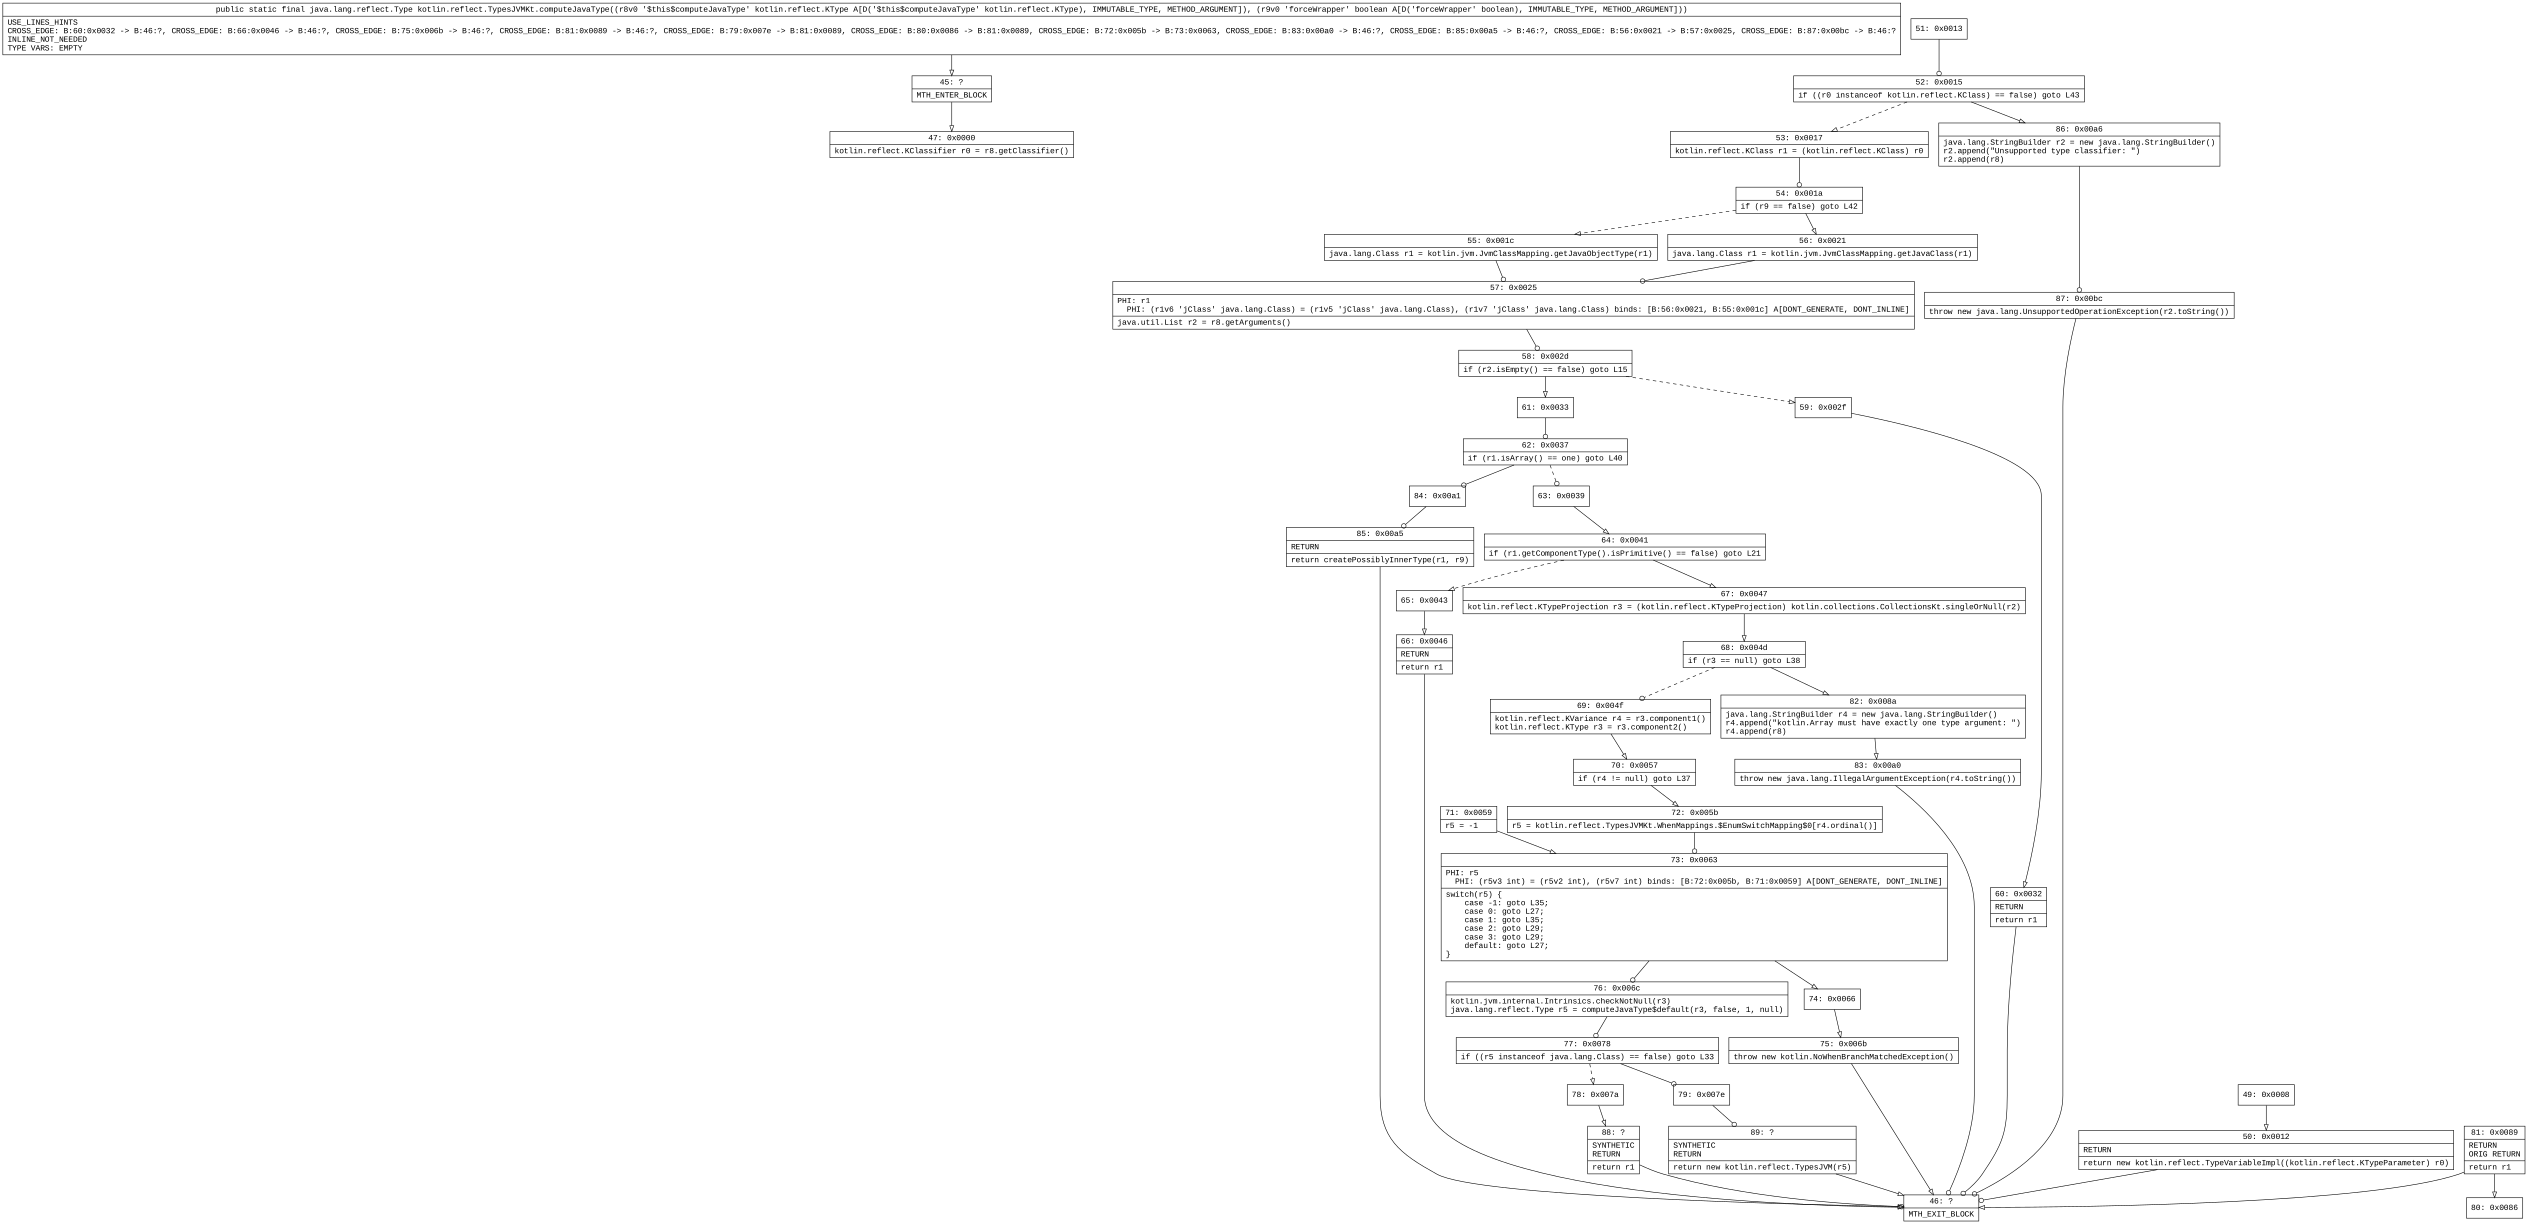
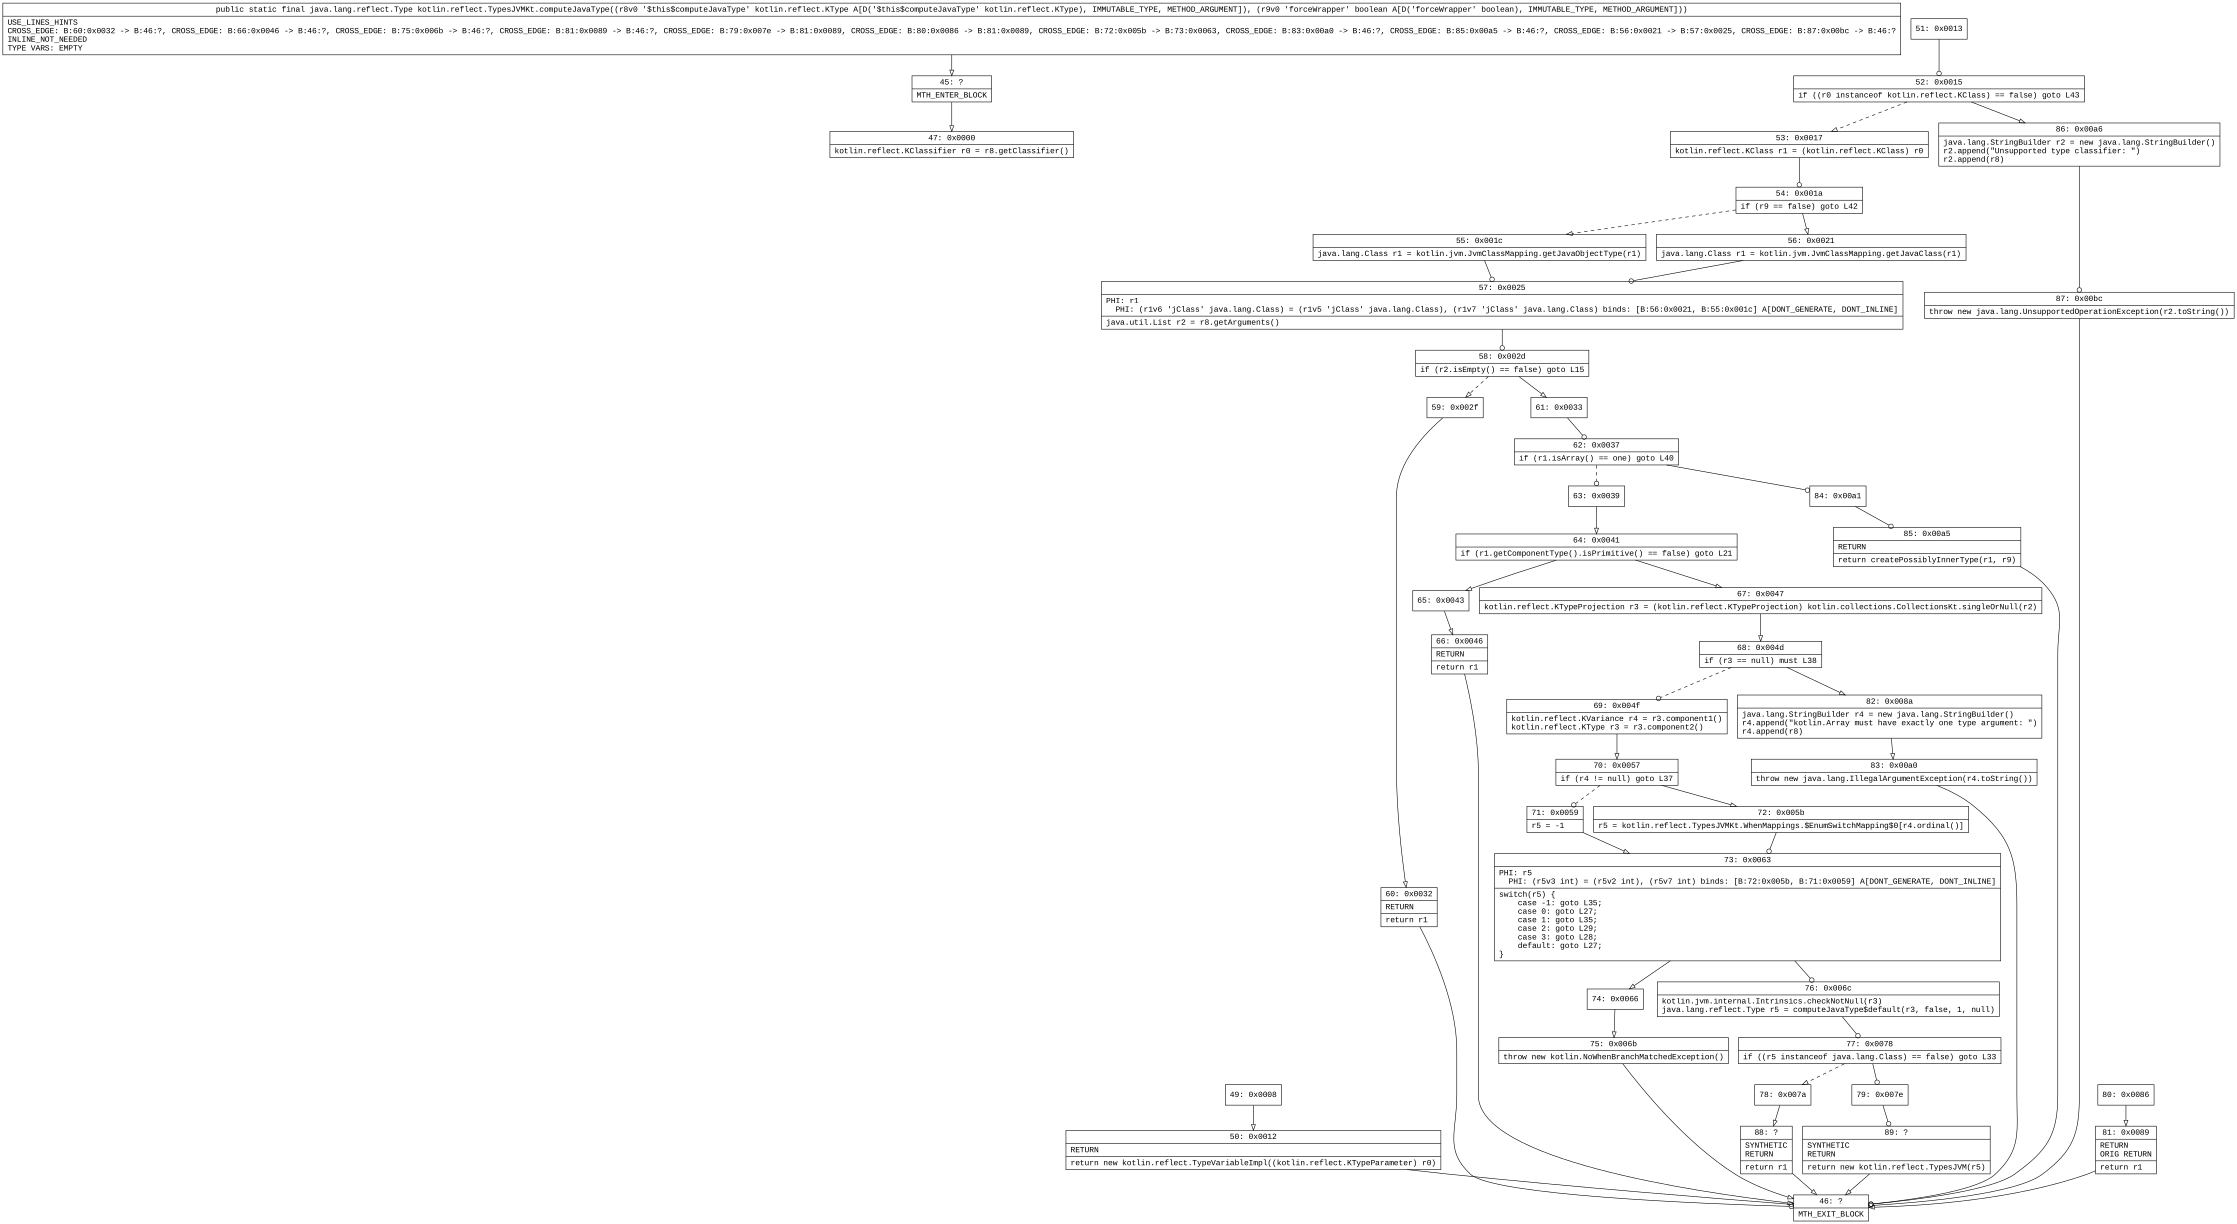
  digraph {
    fontname="Liberation Mono"
    node [fontname="Liberation Mono" shape=record]
    edge [arrowhead=onormal fontname="Liberation Mono"]
    n1 [label="{45\:\ ?|MTH_ENTER_BLOCK\l}"]
    n2 [label="{47\:\ 0x0000|kotlin.reflect.KClassifier r0 = r8.getClassifier()\l}"]
    n3 [label="{49\:\ 0x0008}"]
    n4 [label="{50\:\ 0x0012|RETURN\l|return new kotlin.reflect.TypeVariableImpl((kotlin.reflect.KTypeParameter) r0)\l}"]
    n5 [label="{51\:\ 0x0013}"]
    n6 [label="{52\:\ 0x0015|if ((r0 instanceof kotlin.reflect.KClass) == false) goto L43\l}"]
    n7 [label="{46\:\ ?|MTH_EXIT_BLOCK\l}"]
    n8 [label="{53\:\ 0x0017|kotlin.reflect.KClass r1 = (kotlin.reflect.KClass) r0\l}"]
    n9 [label="{86\:\ 0x00a6|java.lang.StringBuilder r2 = new java.lang.StringBuilder()\lr2.append(\"Unsupported type classifier: \")\lr2.append(r8)\l}"]
    n10 [label="{54\:\ 0x001a|if (r9 == false) goto L42\l}"]
    n11 [label="{87\:\ 0x00bc|throw new java.lang.UnsupportedOperationException(r2.toString())\l}"]
    n12 [label="{55\:\ 0x001c|java.lang.Class r1 = kotlin.jvm.JvmClassMapping.getJavaObjectType(r1)\l}"]
    n13 [label="{56\:\ 0x0021|java.lang.Class r1 = kotlin.jvm.JvmClassMapping.getJavaClass(r1)\l}"]
    n14 [label="{57\:\ 0x0025|PHI: r1 \l  PHI: (r1v6 'jClass' java.lang.Class) = (r1v5 'jClass' java.lang.Class), (r1v7 'jClass' java.lang.Class) binds: [B:56:0x0021, B:55:0x001c] A[DONT_GENERATE, DONT_INLINE]\l|java.util.List r2 = r8.getArguments()\l}"]
    n15 [label="{58\:\ 0x002d|if (r2.isEmpty() == false) goto L15\l}"]
    n16 [label="{59\:\ 0x002f}"]
    n17 [label="{61\:\ 0x0033}"]
    n18 [label="{60\:\ 0x0032|RETURN\l|return r1\l}"]
    n19 [label="{62\:\ 0x0037|if (r1.isArray() == one) goto L40\l}"]
    n20 [label="{63\:\ 0x0039}"]
    n21 [label="{84\:\ 0x00a1}"]
    n22 [label="{64\:\ 0x0041|if (r1.getComponentType().isPrimitive() == false) goto L21\l}"]
    n23 [label="{85\:\ 0x00a5|RETURN\l|return createPossiblyInnerType(r1, r9)\l}"]
    n24 [label="{65\:\ 0x0043}"]
    n25 [label="{67\:\ 0x0047|kotlin.reflect.KTypeProjection r3 = (kotlin.reflect.KTypeProjection) kotlin.collections.CollectionsKt.singleOrNull(r2)\l}"]
    n26 [label="{66\:\ 0x0046|RETURN\l|return r1\l}"]
-   n27 [label="{68\:\ 0x004d|if (r3 == null) goto L38\l}"]
+   n27 [label="{68\:\ 0x004d|if (r3 == null) must L38\l}"]
    n28 [label="{69\:\ 0x004f|kotlin.reflect.KVariance r4 = r3.component1()\lkotlin.reflect.KType r3 = r3.component2()\l}"]
    n29 [label="{82\:\ 0x008a|java.lang.StringBuilder r4 = new java.lang.StringBuilder()\lr4.append(\"kotlin.Array must have exactly one type argument: \")\lr4.append(r8)\l}"]
    n30 [label="{70\:\ 0x0057|if (r4 != null) goto L37\l}"]
    n31 [label="{83\:\ 0x00a0|throw new java.lang.IllegalArgumentException(r4.toString())\l}"]
    n32 [label="{71\:\ 0x0059|r5 = \-1\l}"]
    n33 [label="{72\:\ 0x005b|r5 = kotlin.reflect.TypesJVMKt.WhenMappings.$EnumSwitchMapping$0[r4.ordinal()]\l}"]
-   n34 [label="{73\:\ 0x0063|PHI: r5 \l  PHI: (r5v3 int) = (r5v2 int), (r5v7 int) binds: [B:72:0x005b, B:71:0x0059] A[DONT_GENERATE, DONT_INLINE]\l|switch(r5) \{\l    case \-1: goto L35;\l    case 0: goto L27;\l    case 1: goto L35;\l    case 2: goto L29;\l    case 3: goto L29;\l    default: goto L27;\l\}\l}"]
+   n34 [label="{73\:\ 0x0063|PHI: r5 \l  PHI: (r5v3 int) = (r5v2 int), (r5v7 int) binds: [B:72:0x005b, B:71:0x0059] A[DONT_GENERATE, DONT_INLINE]\l|switch(r5) \{\l    case \-1: goto L35;\l    case 0: goto L27;\l    case 1: goto L35;\l    case 2: goto L29;\l    case 3: goto L28;\l    default: goto L27;\l\}\l}"]
    n35 [label="{74\:\ 0x0066}"]
    n36 [label="{76\:\ 0x006c|kotlin.jvm.internal.Intrinsics.checkNotNull(r3)\ljava.lang.reflect.Type r5 = computeJavaType$default(r3, false, 1, null)\l}"]
    n37 [label="{75\:\ 0x006b|throw new kotlin.NoWhenBranchMatchedException()\l}"]
    n38 [label="{77\:\ 0x0078|if ((r5 instanceof java.lang.Class) == false) goto L33\l}"]
    n39 [label="{80\:\ 0x0086}"]
    n40 [label="{81\:\ 0x0089|RETURN\lORIG_RETURN\l|return r1\l}"]
    n41 [label="{78\:\ 0x007a}"]
    n42 [label="{79\:\ 0x007e}"]
    n43 [label="{88\:\ ?|SYNTHETIC\lRETURN\l|return r1\l}"]
    n44 [label="{89\:\ ?|SYNTHETIC\lRETURN\l|return new kotlin.reflect.TypesJVM(r5)\l}"]
    n45 [label="{public static final java.lang.reflect.Type kotlin.reflect.TypesJVMKt.computeJavaType((r8v0 '$this$computeJavaType' kotlin.reflect.KType A[D('$this$computeJavaType' kotlin.reflect.KType), IMMUTABLE_TYPE, METHOD_ARGUMENT]), (r9v0 'forceWrapper' boolean A[D('forceWrapper' boolean), IMMUTABLE_TYPE, METHOD_ARGUMENT]))  | USE_LINES_HINTS\lCROSS_EDGE: B:60:0x0032 \-\> B:46:?, CROSS_EDGE: B:66:0x0046 \-\> B:46:?, CROSS_EDGE: B:75:0x006b \-\> B:46:?, CROSS_EDGE: B:81:0x0089 \-\> B:46:?, CROSS_EDGE: B:79:0x007e \-\> B:81:0x0089, CROSS_EDGE: B:80:0x0086 \-\> B:81:0x0089, CROSS_EDGE: B:72:0x005b \-\> B:73:0x0063, CROSS_EDGE: B:83:0x00a0 \-\> B:46:?, CROSS_EDGE: B:85:0x00a5 \-\> B:46:?, CROSS_EDGE: B:56:0x0021 \-\> B:57:0x0025, CROSS_EDGE: B:87:0x00bc \-\> B:46:?\lINLINE_NOT_NEEDED\lTYPE_VARS: EMPTY\l}"]
    n1 -> n2
    n3 -> n4
    n4 -> n7 [arrowhead=odot]
    n5 -> n6 [arrowhead=odot]
    n6 -> n8 [style=dashed]
    n6 -> n9
    n8 -> n10 [arrowhead=odot]
    n9 -> n11 [arrowhead=odot]
    n10 -> n12 [style=dashed]
    n10 -> n13
    n11 -> n7 [arrowhead=odot]
    n12 -> n14 [arrowhead=odot]
    n13 -> n14 [arrowhead=odot]
    n14 -> n15 [arrowhead=odot]
    n15 -> n16 [style=dashed]
    n15 -> n17
    n16 -> n18
    n17 -> n19 [arrowhead=odot]
    n18 -> n7 [arrowhead=odot]
    n19 -> n20 [arrowhead=odot style=dashed]
    n19 -> n21 [arrowhead=odot]
    n20 -> n22
    n21 -> n23 [arrowhead=odot]
-   n22 -> n24 [style=dashed]
+   n22 -> n24 [style=solid]
    n22 -> n25
    n23 -> n7 [arrowhead=odot]
    n24 -> n26
    n25 -> n27
    n26 -> n7
    n27 -> n28 [arrowhead=odot style=dashed]
    n27 -> n29
    n28 -> n30
    n29 -> n31
+   n30 -> n32 [arrowhead=odot style=dashed]
    n30 -> n33
    n31 -> n7 [arrowhead=odot]
    n32 -> n34
    n33 -> n34 [arrowhead=odot]
    n34 -> n35
    n34 -> n36 [arrowhead=odot]
    n35 -> n37
    n36 -> n38 [arrowhead=odot]
    n37 -> n7
    n38 -> n41 [style=dashed]
    n38 -> n42 [arrowhead=odot]
-   n40 -> n39
+   n39 -> n40
    n40 -> n7
    n41 -> n43
    n42 -> n44 [arrowhead=odot]
    n43 -> n7
    n44 -> n7
    n45 -> n1
  }
